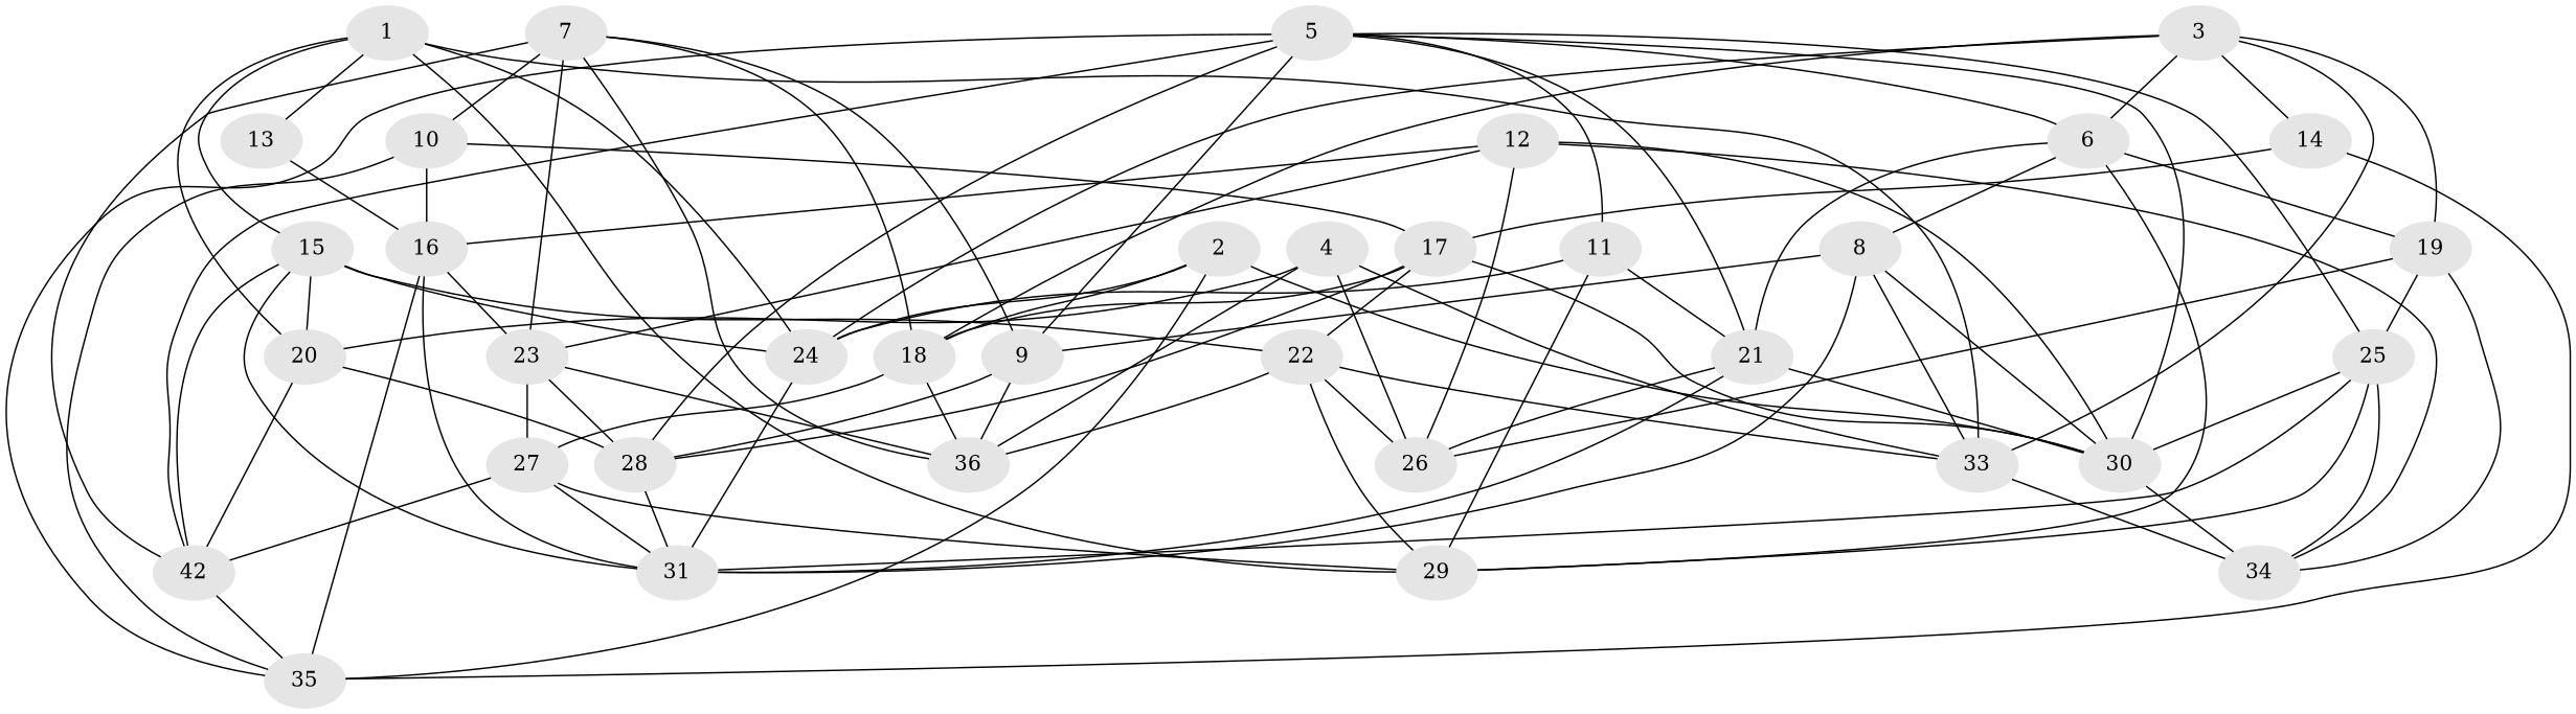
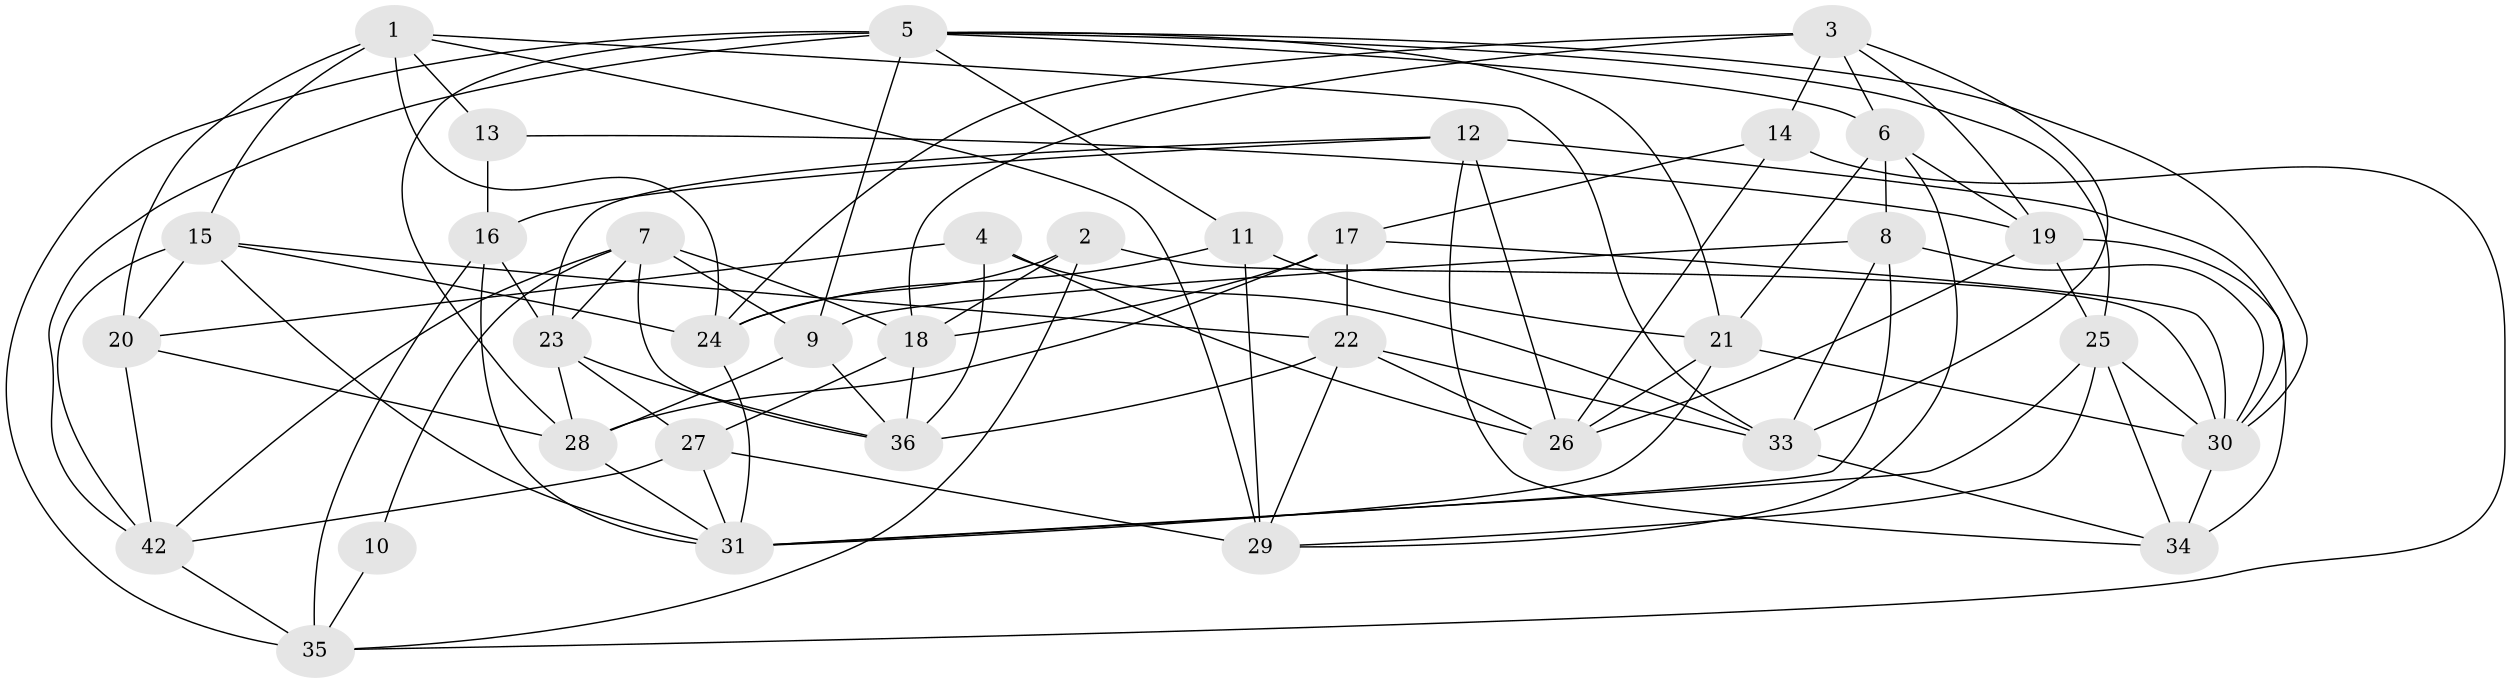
  graph {
    node [color=gray90 style=filled]
    edge [weight=1.0]
    1
    13
    15
    20
    24
    29
    33
    19
    16
    n10 [label=42]
    31
    22
    28
    34
    2
    18
    30
    35
    36
    27
    3
    6
    14
    21
    8
    26
    17
    25
    4
    5
    9
    11
    7
    10
    23
    12
    1 -- 13
    1 -- 15
    1 -- 20
    1 -- 24
    1 -- 29
    1 -- 33
+   13 -- 19
    13 -- 16
    15 -- 20
    15 -- 24
    15 -- n10
    15 -- 31
    15 -- 22
    20 -- n10
    20 -- 28
    24 -- 31
    33 -- 34
    19 -- 34
    19 -- 26
    19 -- 25
    16 -- 31
    16 -- 35
    16 -- 23
    n10 -- 35
    22 -- 29
    22 -- 33
    22 -- 36
    22 -- 26
    28 -- 31
    2 -- 24
    2 -- 18
    2 -- 30
    2 -- 35
    18 -- 36
    18 -- 27
    30 -- 34 [weight=2.0]
    27 -- 29
    27 -- n10
    27 -- 31 [weight=2.0]
    3 -- 24
    3 -- 33
    3 -- 19
    3 -- 18
    3 -- 6
    3 -- 14
    6 -- 29
    6 -- 19
    6 -- 21
    6 -- 8
    14 -- 35
+   14 -- 26
    14 -- 17
    21 -- 31
    21 -- 30
    21 -- 26
    8 -- 33
    8 -- 31 [weight=2.0]
    8 -- 30
    8 -- 9
    17 -- 22
    17 -- 28
    17 -- 18
    17 -- 30
    25 -- 29
    25 -- 31
    25 -- 34
    25 -- 30
    4 -- 20
    4 -- 33
    4 -- 36
    4 -- 26
    5 -- n10
    5 -- 28
    5 -- 30
    5 -- 35
    5 -- 6
    5 -- 21
    5 -- 25
    5 -- 9 [weight=2.0]
    5 -- 11
    9 -- 28
    9 -- 36
    11 -- 24
    11 -- 29
    11 -- 21
    7 -- n10
    7 -- 18
    7 -- 36
    7 -- 9
    7 -- 10
    7 -- 23
-   10 -- 16
    10 -- 35
-   10 -- 17
    23 -- 28
    23 -- 36
    23 -- 27
    12 -- 16
    12 -- 34
    12 -- 30 [weight=2.0]
    12 -- 26
    12 -- 23
  }
